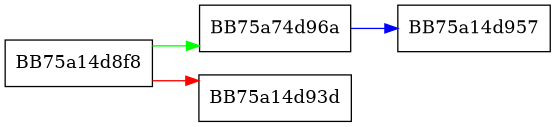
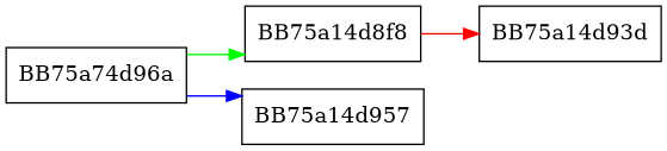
  digraph {
    rankdir=LR
    splines=ortho
    node [shape=box]
    n1 [label=BB75a74d96a]
    BB75a14d8f8
    BB75a14d93d
    BB75a14d957
    n1 -> BB75a14d957 [color=blue]
-   BB75a14d8f8 -> n1 [color=green]
+   n1 -> BB75a14d8f8 [color=green]
    BB75a14d8f8 -> BB75a14d93d [color=red]
  }
